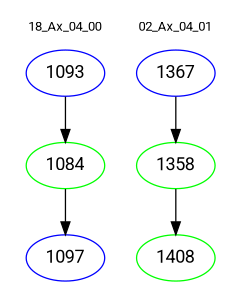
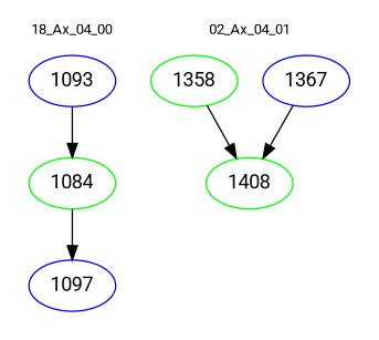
  digraph {
    fontname=Roboto
    node [color=blue fontname=Roboto]
    edge [color=black fontname=Roboto]
    n1 [label=1093]
    n2 [color=green label=1084]
    n3 [label=1097]
    n4 [label=1367]
    n5 [color=green label=1358]
    n6 [color=green label=1408]
    subgraph cluster_1 {
      color=white
      fontsize=10
      label="18_Ax_04_00"
      n1
      n2
      n3
    }
    subgraph cluster_2 {
      color=white
      fontsize=10
      label="02_Ax_04_01"
      n4
      n5
      n6
    }
    n1 -> n2
    n2 -> n3
-   n4 -> n5
+   n4 -> n6
    n5 -> n6
  }
